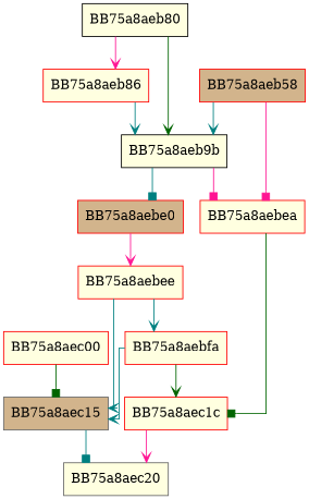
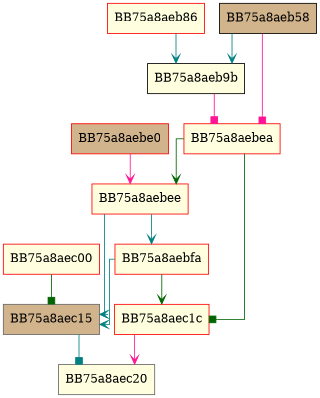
  digraph {
    splines=ortho
    node [color=red fillcolor=lightyellow shape=box style=filled]
    edge [arrowhead=vee color=teal]
-   BB75a8aeb58 [fillcolor=tan]
+   BB75a8aeb58 [color=black fillcolor=tan]
    BB75a8aeb9b [color=black]
    BB75a8aebea
    BB75a8aebe0 [fillcolor=tan]
-   BB75a8aeb80 [color=black]
    BB75a8aeb86
    BB75a8aebee
    BB75a8aec1c
    BB75a8aec15 [color=gray40 fillcolor=tan]
    BB75a8aebfa
    BB75a8aec20 [color=gray40]
    BB75a8aec00
    BB75a8aeb58 -> BB75a8aeb9b
    BB75a8aeb58 -> BB75a8aebea [arrowhead=box color=deeppink]
    BB75a8aeb9b -> BB75a8aebea [arrowhead=box color=deeppink]
-   BB75a8aeb9b -> BB75a8aebe0 [arrowhead=box]
+   BB75a8aebea -> BB75a8aebee [color=darkgreen]
    BB75a8aebea -> BB75a8aec1c [arrowhead=box color=darkgreen]
    BB75a8aebe0 -> BB75a8aebee [color=deeppink]
-   BB75a8aeb80 -> BB75a8aeb9b [color=darkgreen]
-   BB75a8aeb80 -> BB75a8aeb86 [color=deeppink]
    BB75a8aeb86 -> BB75a8aeb9b
    BB75a8aebee -> BB75a8aec15
    BB75a8aebee -> BB75a8aebfa
    BB75a8aec1c -> BB75a8aec20 [color=deeppink]
    BB75a8aec15 -> BB75a8aec20 [arrowhead=box]
    BB75a8aebfa -> BB75a8aec1c [color=darkgreen]
    BB75a8aebfa -> BB75a8aec15
    BB75a8aec00 -> BB75a8aec15 [arrowhead=box color=darkgreen]
  }
